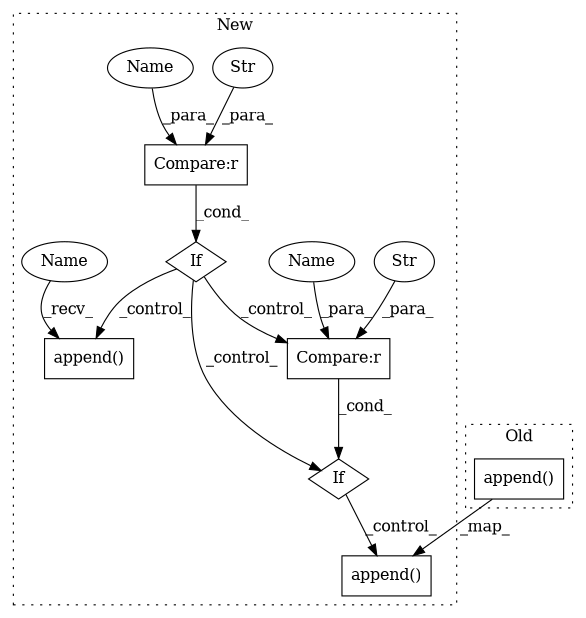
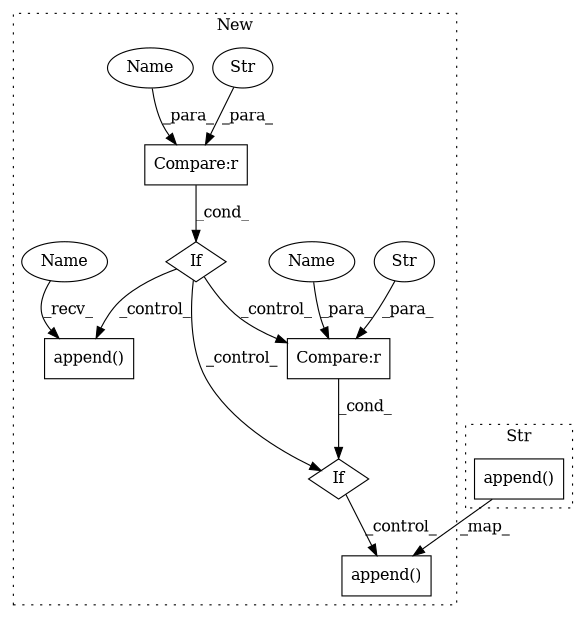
  digraph {
    node [a=75 l="14,1" s=317 shape=box]
    n1 [label="append()" s="352,382"]
    n2 [a=96 l=3 label=If s=240 shape=diamond]
    n3 [a=40 l=13 label="Compare:r" s=243]
    n4 [label="append()" s="274,298"]
    n5 [a=66 l=5 label=Str s=251 shape=ellipse]
    n6 [a=96 l=0 label=If shape=diamond]
    n7 [a=40 l=17 label="Compare:r"]
    n8 [a=66 l=9 label=Str s=325 shape=ellipse]
    n9 [a=87 l=4 label=Name shape=ellipse]
    n10 [a=87 l=4 label=Name s=243 shape=ellipse]
    n11 [a=87 l=6 label=Name s=274 shape=ellipse]
    n12 [label="append()" s="398,428"]
    subgraph cluster_1 {
      label=New
      style=dotted
      n1
      n2
      n3
      n4
      n5
      n6
      n7
      n8
      n9
      n10
      n11
    }
    subgraph cluster_2 {
-     label=Old
+     label=Str
      style=dotted
      n12
    }
    n2 -> n4 [label=_control_]
    n2 -> n6 [label=_control_]
    n2 -> n7 [label=_control_]
    n3 -> n2 [label=_cond_]
    n5 -> n3 [label=_para_]
    n6 -> n1 [label=_control_]
    n7 -> n6 [label=_cond_]
    n8 -> n7 [label=_para_]
    n9 -> n7 [label=_para_]
    n10 -> n3 [label=_para_]
    n11 -> n4 [label=_recv_]
    n12 -> n1 [label=_map_]
  }
